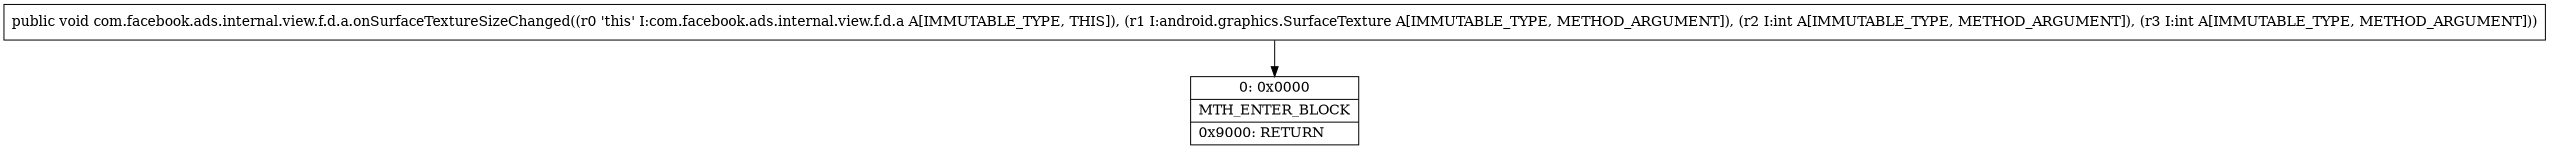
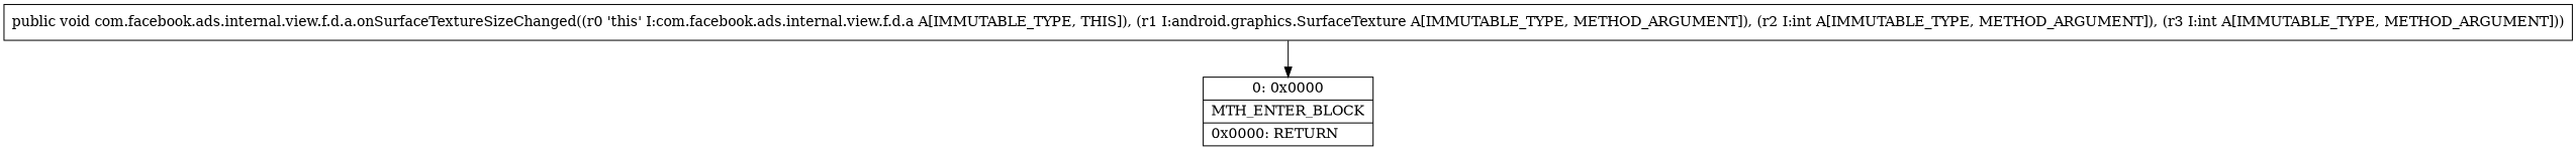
  digraph {
    node [shape=record]
-   n1 [label="{0\:\ 0x0000|MTH_ENTER_BLOCK\l|0x9000: RETURN   \l}"]
+   n1 [label="{0\:\ 0x0000|MTH_ENTER_BLOCK\l|0x0000: RETURN   \l}"]
    n2 [label="{public void com.facebook.ads.internal.view.f.d.a.onSurfaceTextureSizeChanged((r0 'this' I:com.facebook.ads.internal.view.f.d.a A[IMMUTABLE_TYPE, THIS]), (r1 I:android.graphics.SurfaceTexture A[IMMUTABLE_TYPE, METHOD_ARGUMENT]), (r2 I:int A[IMMUTABLE_TYPE, METHOD_ARGUMENT]), (r3 I:int A[IMMUTABLE_TYPE, METHOD_ARGUMENT])) }"]
    n2 -> n1
  }
